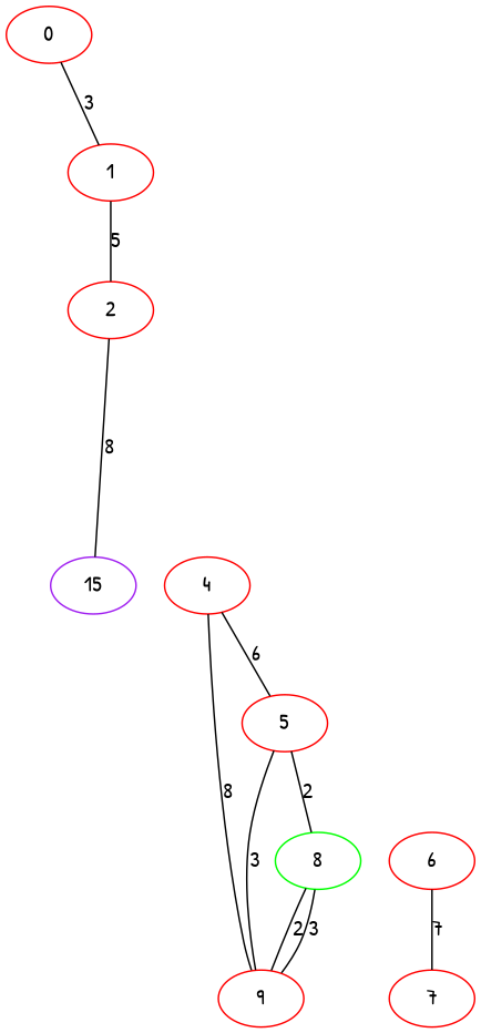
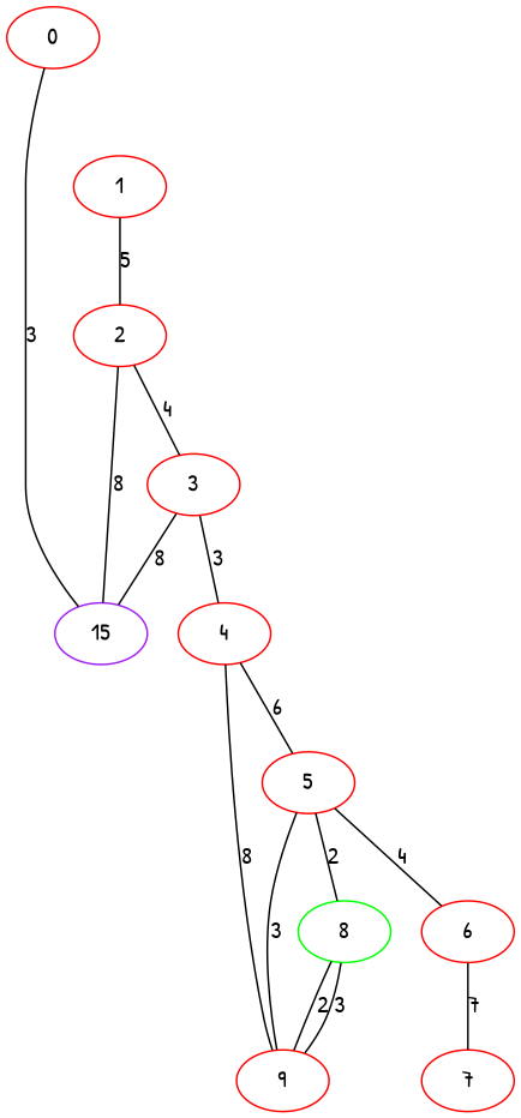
  graph {
    fontname="Patrick Hand"
    node [color=red fontname="Patrick Hand" weight=1]
    edge [fontname="Patrick Hand"]
    0
    1
    2
+   3
    n5 [color=purple label=15 weight=4]
    4
    5
    9
    8 [color=green weight=2]
    6
    7
-   0 -- 1 [label=3]
+   0 -- n5 [label=3]
    1 -- 2 [label=5]
+   2 -- 3 [label=4]
    2 -- n5 [label=8]
+   3 -- n5 [label=8]
+   3 -- 4 [label=3]
    4 -- 5 [label=6]
    4 -- 9 [label=8]
    5 -- 9 [label=3]
    5 -- 8 [label=2]
+   5 -- 6 [label=4]
    8 -- 9 [label=2]
    8 -- 9 [label=3]
    6 -- 7 [label=7]
  }
